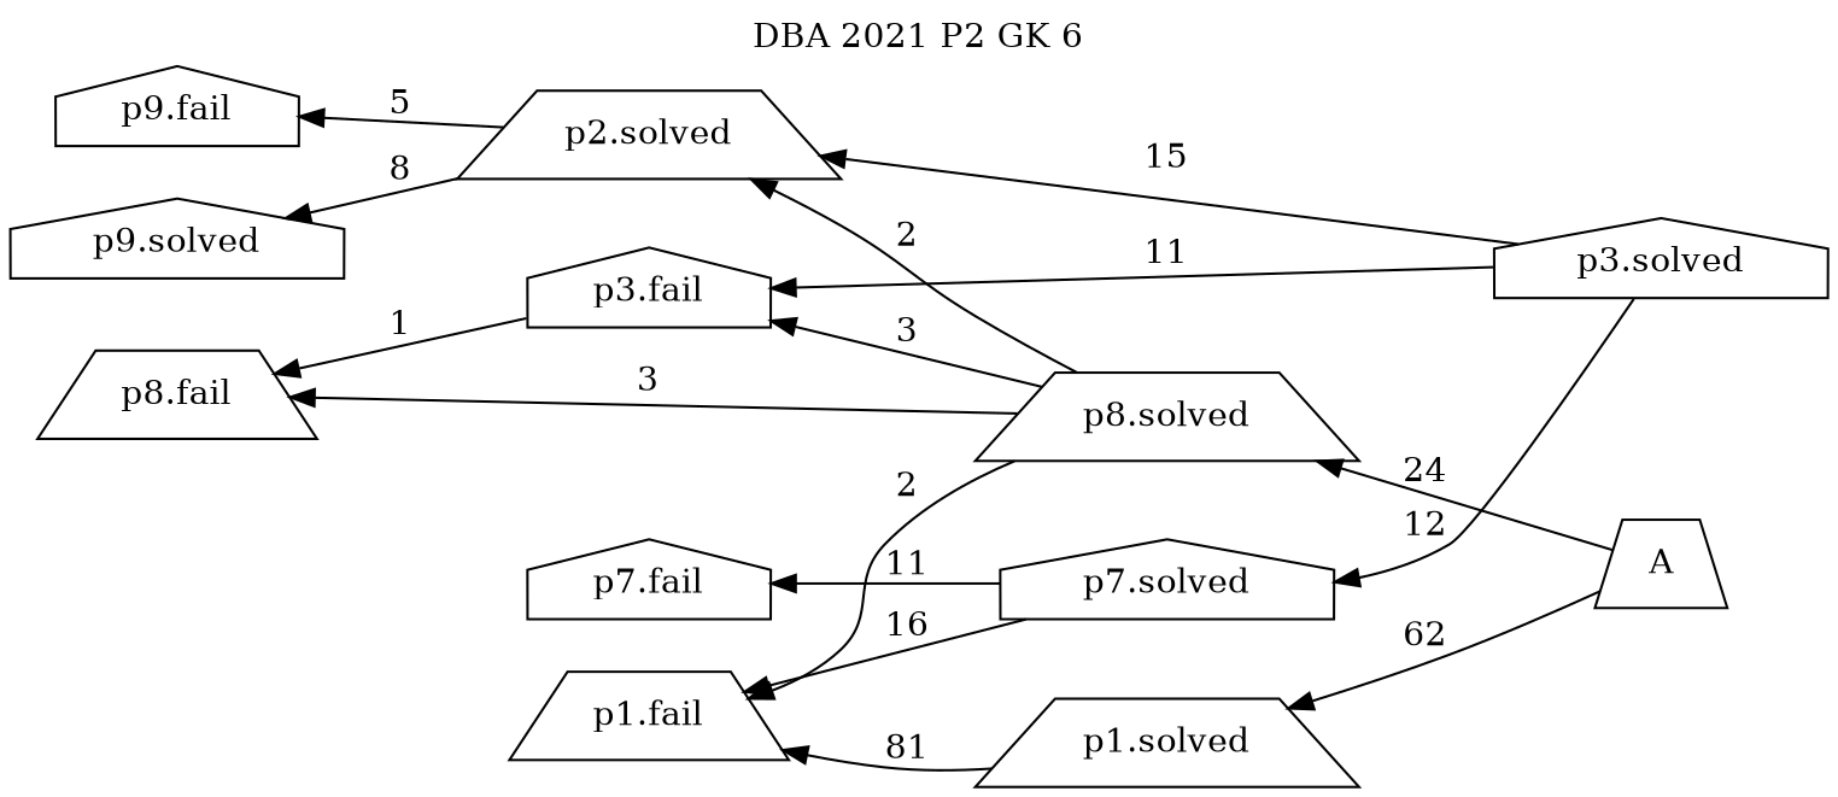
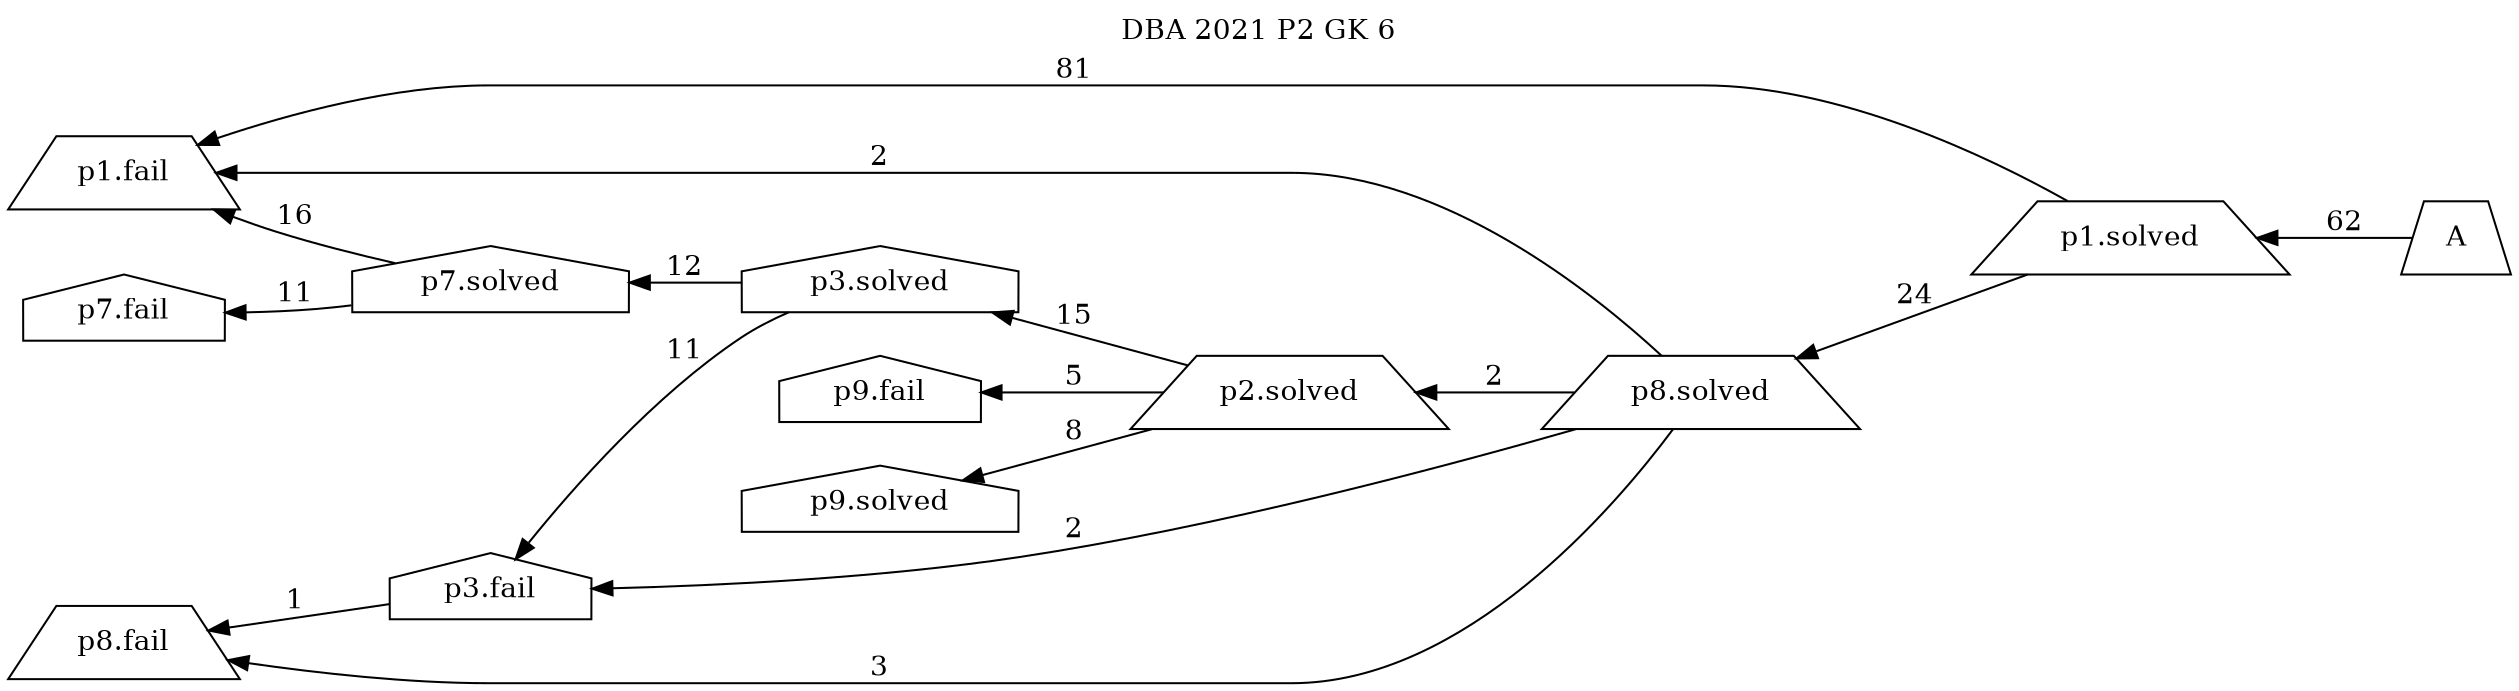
  digraph {
    label=" DBA 2021 P2 GK 6 "
    labelloc=tl
    rankdir=RL
    node [shape=trapezium]
    n1 [label=A]
    n2 [label="p1.solved"]
    n3 [label="p1.fail"]
    n4 [label="p8.solved"]
    n5 [label="p3.solved" shape=house]
    n6 [label="p7.solved" shape=house]
    n7 [label="p2.solved"]
    n8 [label="p3.fail" shape=house]
    n9 [label="p8.fail"]
    n10 [label="p7.fail" shape=house]
    n11 [label="p9.fail" shape=house]
    n12 [label="p9.solved" shape=house]
    n1 -> n2 [label=62]
    n2 -> n3 [label=81]
-   n1 -> n4 [label=24]
+   n2 -> n4 [label=24]
    n4 -> n3 [label=2]
    n4 -> n7 [label=2]
-   n4 -> n8 [label=3]
+   n4 -> n8 [label=2]
    n4 -> n9 [label=3]
    n5 -> n6 [label=12]
-   n5 -> n7 [label=15]
+   n7 -> n5 [label=15]
    n5 -> n8 [label=11]
    n6 -> n3 [label=16]
    n6 -> n10 [label=11]
    n7 -> n11 [label=5]
    n7 -> n12 [label=8]
    n8 -> n9 [label=1]
  }
